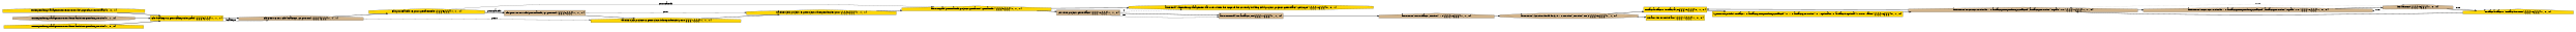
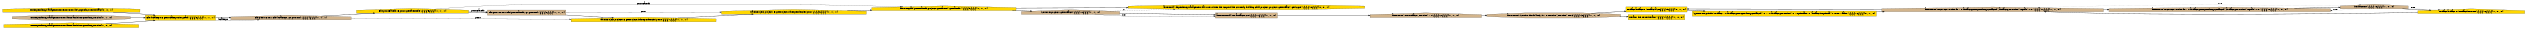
  digraph {
    rankdir=LR
    node [fillcolor=gold shape=house style=filled]
    edge [style=bold]
    n1 [label="File pom0Basedir = pom0.getParentFile()@@@5@@@['1', '1', '1']"]
    n2 [label="assertEquals(pom0Basedir,project1.getParent().getBasedir())@@@9@@@['1', '1', '1']"]
    n3 [fillcolor=tan label="File pom1 = new File(pom0Basedir,\"p1/pom.xml\")@@@6@@@['1', '1', '1']" shape=box]
    n4 [label="assertNull(\"dependencyManagement has overwritten the scope of the currently building child project\",project1.getArtifact().getScope())@@@10@@@['0', '0', '1']" shape=octagon]
-   n5 [fillcolor=tan label="Set set = project1.getArtifacts()@@@10@@@['1', '1', '0']" shape=box]
+   n5 [fillcolor=tan label="Set set = project1.getArtifacts()@@@10@@@['1', '1', '0']"]
    n6 [label="MavenProject project1 = getProjectWithDependencies(pom1)@@@8@@@['1', '1', '1']"]
    n7 [label="MavenProject project0 = getProjectWithDependencies(pom0)@@@7@@@['1', '1', '1']"]
    n8 [fillcolor=tan label="assertNotNull(\"No artifacts\",set)@@@11@@@['1', '1', '0']" shape=box]
    n9 [label="File localRepo = getLocalRepositoryPath()@@@3@@@['1', '1', '1']" shape=box]
    n10 [fillcolor=tan label="File pom0 = new File(localRepo,\"p0/pom.xml\")@@@4@@@['1', '1', '1']"]
    n11 [fillcolor=tan label="assertTrue(\"Incorrect version for \" + artifact.getDependencyConflictId(),artifact.getVersion().equals(\"1.0\"))@@@18@@@['1', '0', '0']"]
    n12 [fillcolor=tan label="iter.hasNext()@@@15@@@['1', '0', '0']"]
    n13 [fillcolor=tan label="assertTrue(\"Incorrect version for \" + artifact.getDependencyConflictId(),artifact.getVersion().equals(\"1.0\"))@@@17@@@['1', '1', '0']"]
    n14 [label="Artifact artifact = (Artifact)iter.next()@@@16@@@['1', '0', '0']"]
    n15 [label="System.out.println(\"Artifact: \" + artifact.getDependencyConflictId() + \" \" + artifact.getVersion() + \" Optional=\" + (artifact.isOptional()? \"true\": \"false\"))@@@16@@@['0', '1', '0']" shape=box]
    n16 [label="Artifact artifact = (Artifact)aSet@@@15@@@['0', '1', '0']" shape=box]
    n17 [label="testDependencyManagementDoesNotOverrideScopeOfCurrentArtifact['0', '0', '1']"]
    n18 [fillcolor=tan label="assertTrue(\"No Artifacts\",set.size() > 0)@@@12@@@['1', '1', '0']"]
    n19 [fillcolor=tan label="assertTrue(\"Set size should be 3, is \" + set.size(),set.size() == 3)@@@13@@@['1', '1', '0']" shape=octagon]
    n20 [fillcolor=tan label="testDependencyManagementOverridesTransitiveDependencyVersion['0', '1', '0']" shape=octagon]
    n21 [label="testDependencyManagementOverridesTransitiveDependencyVersion['1', '0', '0']"]
    n22 [label="Iterator iter = set.iterator()@@@14@@@['1', '0', '0']" shape=box]
    n1 -> n2 [label=pom0Basedir style=solid]
    n1 -> n3 [label=pom0Basedir style=solid]
    n1 -> n3
    n2 -> n4
    n2 -> n5
    n3 -> n6 [label=pom1 style=solid]
    n3 -> n7
    n5 -> n4 [label=0 style=dashed]
    n5 -> n8
    n5 -> n8 [label=set style=solid]
    n6 -> n2
    n7 -> n6
    n8 -> n18
    n9 -> n10
    n9 -> n10 [label=localRepo style=solid]
    n10 -> n1
    n10 -> n7 [label=pom0 style=solid]
    n11 -> n12
    n12 -> n11 [label=true style=dotted]
    n12 -> n13 [label=true style=dotted]
    n12 -> n14 [label=true style=dotted]
    n12 -> n14
    n13 -> n11
    n13 -> n16
    n14 -> n13
    n15 -> n13
    n16 -> n15
    n17 -> n9
    n18 -> n19
    n19 -> n16
    n19 -> n22
    n20 -> n9
    n21 -> n9
  }
